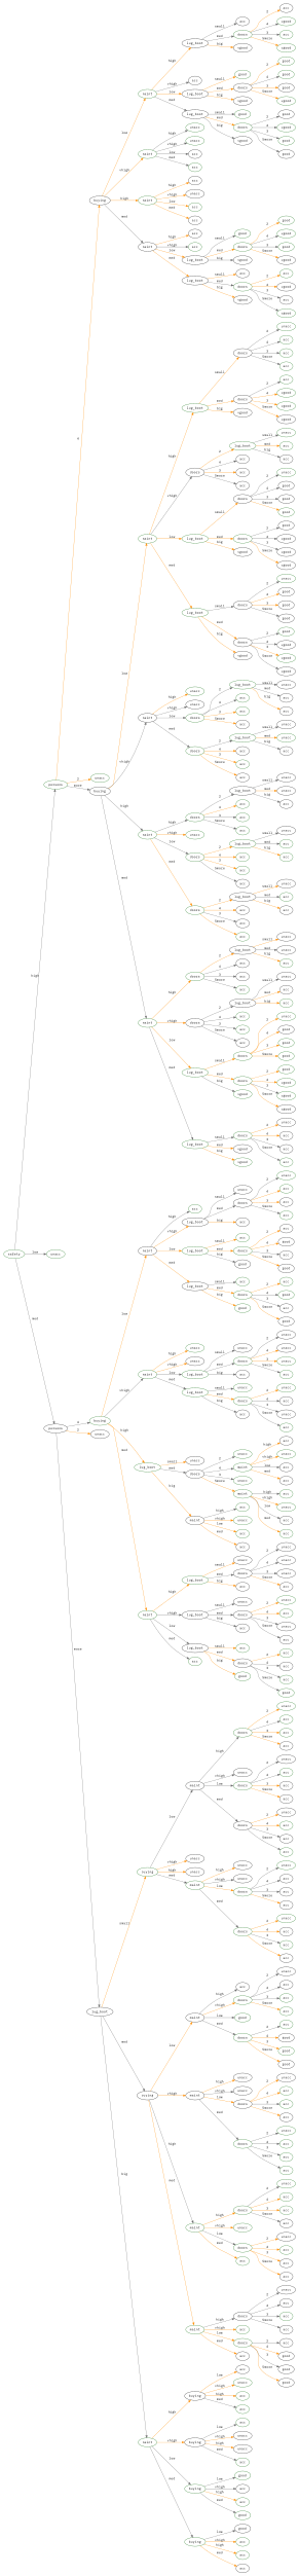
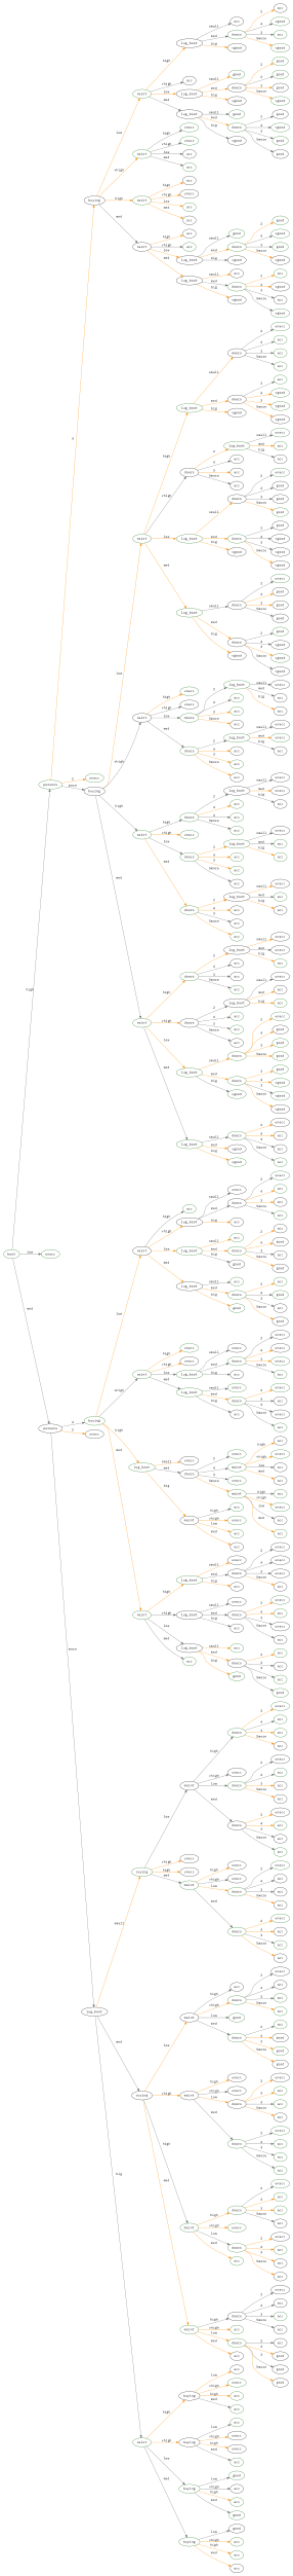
  digraph {
    ordering=out
    rankdir=LR
    fontname="IBM Plex Mono"
    node [color=darkgreen fontname="IBM Plex Mono"]
    edge [color=darkorange fontname="IBM Plex Mono"]
-   n1 [label=safety]
+   n1 [label=boot]
    n2 [label=persons]
    n3 [label=unacc]
    n4 [label=persons color=black]
    n5 [label=buying color=black]
    n6 [label=unacc]
    n7 [label=buying color=black]
    n8 [label=maint]
    n9 [label=maint]
    n10 [label=maint]
    n11 [label=maint color=black]
    n12 [label=lug_boot color=black]
    n13 [label=acc color=black]
    n14 [label=lug_boot color=black]
    n15 [label=lug_boot color=black]
    n16 [label=acc color=black]
    n17 [label=doors]
    n18 [label=vgood color=black]
    n19 [label=acc color=black]
    n20 [label=vgood]
    n21 [label=acc]
    n22 [label=vgood]
    n23 [label=good]
    n24 [label=doors color=black]
    n25 [label=vgood color=black]
    n26 [label=good]
    n27 [label=good]
    n28 [label=good color=black]
    n29 [label=vgood]
    n30 [label=good]
    n31 [label=doors]
    n32 [label=vgood color=black]
    n33 [label=good color=black]
    n34 [label=vgood]
    n35 [label=good]
    n36 [label=good color=black]
    n37 [label=unacc]
    n38 [label=unacc]
    n39 [label=acc color=black]
    n40 [label=acc]
    n41 [label=acc color=black]
    n42 [label=unacc color=black]
    n43 [label=acc]
    n44 [label=acc color=black]
    n45 [label=acc color=black]
    n46 [label=acc]
    n47 [label=lug_boot color=black]
    n48 [label=lug_boot color=black]
    n49 [label=good]
    n50 [label=doors]
    n51 [label=vgood color=black]
    n52 [label=good]
    n53 [label=vgood]
    n54 [label=good]
    n55 [label=vgood color=black]
    n56 [label=acc color=black]
    n57 [label=doors]
    n58 [label=vgood color=black]
    n59 [label=acc]
    n60 [label=vgood color=black]
    n61 [label=acc color=black]
    n62 [label=vgood]
    n63 [label=maint]
    n64 [label=maint color=black]
    n65 [label=maint]
    n66 [label=maint]
    n67 [label=lug_boot]
    n68 [label=doors color=black]
    n69 [label=lug_boot]
    n70 [label=lug_boot]
    n71 [label=doors color=black]
    n72 [label=doors color=black]
    n73 [label=vgood color=black]
    n74 [label=unacc]
    n75 [label=acc]
    n76 [label=acc]
    n77 [label=acc]
    n78 [label=acc]
    n79 [label=vgood]
    n80 [label=vgood]
    n81 [label=vgood color=black]
    n82 [label=lug_boot]
    n83 [label=acc color=black]
    n84 [label=acc color=black]
    n85 [label=acc color=black]
    n86 [label=unacc]
    n87 [label=acc]
    n88 [label=acc color=black]
    n89 [label=doors color=black]
    n90 [label=doors]
    n91 [label=vgood color=black]
    n92 [label=unacc]
    n93 [label=good color=black]
    n94 [label=good color=black]
    n95 [label=good]
    n96 [label=good color=black]
    n97 [label=vgood color=black]
    n98 [label=vgood color=black]
    n99 [label=vgood color=black]
    n100 [label=doors color=black]
    n101 [label=doors color=black]
    n102 [label=vgood color=black]
    n103 [label=unacc]
    n104 [label=good color=black]
    n105 [label=good color=black]
    n106 [label=good color=black]
    n107 [label=good]
    n108 [label=vgood color=black]
    n109 [label=vgood]
    n110 [label=vgood color=black]
    n111 [label=unacc]
    n112 [label=unacc color=black]
    n113 [label=doors]
    n114 [label=doors]
    n115 [label=lug_boot]
    n116 [label=acc]
    n117 [label=acc]
    n118 [label=acc color=black]
    n119 [label=unacc color=black]
    n120 [label=acc color=black]
    n121 [label=acc color=black]
    n122 [label=lug_boot]
    n123 [label=acc color=black]
    n124 [label=acc]
    n125 [label=acc color=black]
    n126 [label=unacc color=black]
    n127 [label=unacc]
    n128 [label=acc color=black]
    n129 [label=doors]
    n130 [label=unacc]
    n131 [label=doors]
    n132 [label=doors]
    n133 [label=lug_boot color=black]
    n134 [label=acc]
    n135 [label=acc]
    n136 [label=acc]
    n137 [label=unacc color=black]
    n138 [label=unacc color=black]
    n139 [label=acc color=black]
    n140 [label=lug_boot]
    n141 [label=acc]
    n142 [label=acc]
    n143 [label=acc color=black]
    n144 [label=unacc color=black]
    n145 [label=acc]
    n146 [label=acc]
    n147 [label=lug_boot color=black]
    n148 [label=acc color=black]
    n149 [label=acc color=black]
    n150 [label=acc]
    n151 [label=unacc color=black]
    n152 [label=acc]
    n153 [label=acc color=black]
    n154 [label=doors]
    n155 [label=doors color=black]
    n156 [label=lug_boot]
    n157 [label=lug_boot]
    n158 [label=lug_boot color=black]
    n159 [label=acc color=black]
    n160 [label=acc color=black]
    n161 [label=acc]
    n162 [label=unacc color=black]
    n163 [label=unacc color=black]
    n164 [label=acc]
    n165 [label=lug_boot color=black]
    n166 [label=acc]
    n167 [label=acc]
    n168 [label=acc color=black]
    n169 [label=unacc color=black]
    n170 [label=acc color=black]
    n171 [label=acc]
    n172 [label=doors]
    n173 [label=doors]
    n174 [label=vgood]
    n175 [label=unacc]
    n176 [label=good color=black]
    n177 [label=good]
    n178 [label=good]
    n179 [label=good]
    n180 [label=vgood]
    n181 [label=vgood]
    n182 [label=vgood color=black]
    n183 [label=doors]
    n184 [label=vgood color=black]
    n185 [label=vgood]
    n186 [label=unacc color=black]
    n187 [label=acc color=black]
    n188 [label=acc color=black]
    n189 [label=acc]
    n190 [label=buying]
    n191 [label=unacc color=black]
    n192 [label=lug_boot color=black]
    n193 [label=maint color=black]
    n194 [label=maint]
    n195 [label=lug_boot]
    n196 [label=maint]
    n197 [label=acc]
    n198 [label=lug_boot color=black]
    n199 [label=lug_boot]
    n200 [label=lug_boot color=black]
    n201 [label=unacc color=black]
    n202 [label=doors color=black]
    n203 [label=acc color=black]
    n204 [label=unacc]
    n205 [label=acc]
    n206 [label=acc color=black]
    n207 [label=acc]
    n208 [label=acc]
    n209 [label=doors]
    n210 [label=good color=black]
    n211 [label=acc color=black]
    n212 [label=good color=black]
    n213 [label=acc color=black]
    n214 [label=good color=black]
    n215 [label=acc]
    n216 [label=doors]
    n217 [label=good]
    n218 [label=acc]
    n219 [label=good]
    n220 [label=acc color=black]
    n221 [label=good color=black]
    n222 [label=unacc]
    n223 [label=unacc color=black]
    n224 [label=lug_boot]
    n225 [label=lug_boot]
    n226 [label=unacc color=black]
    n227 [label=doors]
    n228 [label=acc color=black]
    n229 [label=unacc color=black]
    n230 [label=unacc color=black]
    n231 [label=unacc]
    n232 [label=acc]
    n233 [label=unacc]
    n234 [label=doors]
    n235 [label=acc color=black]
    n236 [label=unacc]
    n237 [label=acc color=black]
    n238 [label=unacc color=black]
    n239 [label=acc]
    n240 [label=unacc color=black]
    n241 [label=doors color=black]
    n242 [label=maint color=black]
    n243 [label=unacc]
    n244 [label=maint]
    n245 [label=unacc]
    n246 [label=maint]
    n247 [label=acc color=black]
    n248 [label=unacc]
    n249 [label=acc color=black]
    n250 [label=acc color=black]
    n251 [label=acc]
    n252 [label=unacc]
    n253 [label=acc color=black]
    n254 [label=acc]
    n255 [label=acc]
    n256 [label=unacc]
    n257 [label=acc]
    n258 [label=acc color=black]
    n259 [label=lug_boot]
    n260 [label=lug_boot color=black]
    n261 [label=lug_boot color=black]
    n262 [label=acc]
    n263 [label=unacc color=black]
    n264 [label=doors color=black]
    n265 [label=acc color=black]
    n266 [label=unacc color=black]
    n267 [label=unacc color=black]
    n268 [label=unacc color=black]
    n269 [label=acc color=black]
    n270 [label=unacc color=black]
    n271 [label=doors color=black]
    n272 [label=acc color=black]
    n273 [label=unacc]
    n274 [label=acc]
    n275 [label=unacc color=black]
    n276 [label=acc color=black]
    n277 [label=acc]
    n278 [label=doors color=black]
    n279 [label=good]
    n280 [label=acc]
    n281 [label=acc color=black]
    n282 [label=acc]
    n283 [label=good]
    n284 [label=buying]
    n285 [label=buying color=black]
    n286 [label=maint]
    n287 [label=maint color=black]
    n288 [label=unacc color=black]
    n289 [label=unacc color=black]
    n290 [label=maint]
    n291 [label=doors]
    n292 [label=unacc color=black]
    n293 [label=doors]
    n294 [label=doors color=black]
    n295 [label=unacc]
    n296 [label=acc]
    n297 [label=acc]
    n298 [label=acc color=black]
    n299 [label=unacc color=black]
    n300 [label=acc]
    n301 [label=acc color=black]
    n302 [label=acc color=black]
    n303 [label=unacc color=black]
    n304 [label=acc]
    n305 [label=acc color=black]
    n306 [label=acc]
    n307 [label=unacc color=black]
    n308 [label=unacc color=black]
    n309 [label=doors]
    n310 [label=doors]
    n311 [label=unacc]
    n312 [label=acc color=black]
    n313 [label=acc color=black]
    n314 [label=acc color=black]
    n315 [label=unacc]
    n316 [label=acc color=black]
    n317 [label=acc]
    n318 [label=acc color=black]
    n319 [label=maint color=black]
    n320 [label=maint color=black]
    n321 [label=maint]
    n322 [label=maint]
    n323 [label=acc color=black]
    n324 [label=doors]
    n325 [label=good]
    n326 [label=doors]
    n327 [label=unacc color=black]
    n328 [label=acc color=black]
    n329 [label=acc]
    n330 [label=acc]
    n331 [label=acc]
    n332 [label=good color=black]
    n333 [label=good]
    n334 [label=good color=black]
    n335 [label=unacc color=black]
    n336 [label=unacc color=black]
    n337 [label=doors color=black]
    n338 [label=doors]
    n339 [label=unacc color=black]
    n340 [label=acc]
    n341 [label=acc]
    n342 [label=acc color=black]
    n343 [label=unacc]
    n344 [label=acc]
    n345 [label=acc]
    n346 [label=acc]
    n347 [label=doors]
    n348 [label=unacc]
    n349 [label=doors]
    n350 [label=acc]
    n351 [label=unacc]
    n352 [label=acc]
    n353 [label=acc]
    n354 [label=acc color=black]
    n355 [label=unacc color=black]
    n356 [label=acc]
    n357 [label=acc color=black]
    n358 [label=acc color=black]
    n359 [label=doors color=black]
    n360 [label=acc]
    n361 [label=doors]
    n362 [label=acc color=black]
    n363 [label=unacc color=black]
    n364 [label=acc color=black]
    n365 [label=acc]
    n366 [label=acc color=black]
    n367 [label=acc color=black]
    n368 [label=good color=black]
    n369 [label=good color=black]
    n370 [label=good color=black]
    n371 [label=buying color=black]
    n372 [label=buying color=black]
    n373 [label=buying]
    n374 [label=buying]
    n375 [label=acc color=black]
    n376 [label=unacc]
    n377 [label=acc]
    n378 [label=acc]
    n379 [label=acc]
    n380 [label=unacc color=black]
    n381 [label=unacc color=black]
    n382 [label=acc]
    n383 [label=good]
    n384 [label=acc color=black]
    n385 [label=acc]
    n386 [label=good]
    n387 [label=good color=black]
    n388 [label=acc]
    n389 [label=acc]
    n390 [label=acc color=black]
    n1 -> n2 [label=" high" color=gray40]
    n1 -> n3 [label=" low" color=gray40]
    n1 -> n4 [label=" med" color=gray40]
    n2 -> n5 [label=" 4"]
    n2 -> n6 [label=" 2"]
    n2 -> n7 [label=" more" color=gray40]
    n4 -> n190 [label=" 4" color=gray40]
    n4 -> n191 [label=" 2"]
    n4 -> n192 [label=" more" color=gray40]
    n5 -> n8 [label=" low"]
    n5 -> n9 [label=" vhigh"]
    n5 -> n10 [label=" high"]
    n5 -> n11 [label=" med" color=gray40]
    n7 -> n63 [label=" low"]
    n7 -> n64 [label=" vhigh" color=gray40]
    n7 -> n65 [label=" high" color=gray40]
    n7 -> n66 [label=" med" color=gray40]
    n8 -> n12 [label=" high"]
    n8 -> n13 [label=" vhigh" color=gray40]
    n8 -> n14 [label=" low"]
    n8 -> n15 [label=" med" color=gray40]
    n9 -> n37 [label=" high" color=gray40]
    n9 -> n38 [label=" vhigh" color=gray40]
    n9 -> n39 [label=" low" color=gray40]
    n9 -> n40 [label=" med" color=gray40]
    n10 -> n41 [label=" high"]
    n10 -> n42 [label=" vhigh"]
    n10 -> n43 [label=" low"]
    n10 -> n44 [label=" med"]
    n11 -> n45 [label=" high"]
    n11 -> n46 [label=" vhigh" color=gray40]
    n11 -> n47 [label=" low"]
    n11 -> n48 [label=" med"]
    n12 -> n16 [label=" small" color=gray40]
    n12 -> n17 [label=" med" color=gray40]
    n12 -> n18 [label=" big"]
    n14 -> n23 [label=" small"]
    n14 -> n24 [label=" med"]
    n14 -> n25 [label=" big"]
    n15 -> n30 [label=" small" color=gray40]
    n15 -> n31 [label=" med"]
    n15 -> n32 [label=" big" color=gray40]
    n17 -> n19 [label=" 2"]
    n17 -> n20 [label=" 4" color=gray40]
    n17 -> n21 [label=" 3" color=gray40]
    n17 -> n22 [label=" 5more"]
    n24 -> n26 [label=" 2"]
    n24 -> n27 [label=" 4" color=gray40]
    n24 -> n28 [label=" 3"]
    n24 -> n29 [label=" 5more"]
    n31 -> n33 [label=" 2" color=gray40]
    n31 -> n34 [label=" 4" color=gray40]
    n31 -> n35 [label=" 3" color=gray40]
    n31 -> n36 [label=" 5more" color=gray40]
    n47 -> n49 [label=" small" color=gray40]
    n47 -> n50 [label=" med"]
    n47 -> n51 [label=" big" color=gray40]
    n48 -> n56 [label=" small"]
    n48 -> n57 [label=" med" color=gray40]
    n48 -> n58 [label=" big"]
    n50 -> n52 [label=" 2"]
    n50 -> n53 [label=" 4" color=gray40]
    n50 -> n54 [label=" 3" color=gray40]
    n50 -> n55 [label=" 5more"]
    n57 -> n59 [label=" 2"]
    n57 -> n60 [label=" 4"]
    n57 -> n61 [label=" 3" color=gray40]
    n57 -> n62 [label=" 5more" color=gray40]
    n63 -> n67 [label=" high"]
    n63 -> n68 [label=" vhigh" color=gray40]
    n63 -> n69 [label=" low"]
    n63 -> n70 [label=" med"]
    n64 -> n111 [label=" high"]
    n64 -> n112 [label=" vhigh" color=gray40]
    n64 -> n113 [label=" low" color=gray40]
    n64 -> n114 [label=" med" color=gray40]
    n65 -> n129 [label=" high" color=gray40]
    n65 -> n130 [label=" vhigh"]
    n65 -> n131 [label=" low" color=gray40]
    n65 -> n132 [label=" med"]
    n66 -> n154 [label=" high"]
    n66 -> n155 [label=" vhigh"]
    n66 -> n156 [label=" low"]
    n66 -> n157 [label=" med" color=gray40]
    n67 -> n71 [label=" small"]
    n67 -> n72 [label=" med"]
    n67 -> n73 [label=" big"]
    n68 -> n82 [label=" 2"]
    n68 -> n83 [label=" 4" color=gray40]
    n68 -> n84 [label=" 3"]
    n68 -> n85 [label=" 5more" color=gray40]
    n69 -> n89 [label=" small"]
    n69 -> n90 [label=" med"]
    n69 -> n91 [label=" big"]
    n70 -> n100 [label=" small" color=gray40]
    n70 -> n101 [label=" med"]
    n70 -> n102 [label=" big"]
    n71 -> n74 [label=" 2" color=gray40]
    n71 -> n75 [label=" 4" color=gray40]
    n71 -> n76 [label=" 3" color=gray40]
    n71 -> n77 [label=" 5more" color=gray40]
    n72 -> n78 [label=" 2" color=gray40]
    n72 -> n79 [label=" 4"]
    n72 -> n80 [label=" 3"]
    n72 -> n81 [label=" 5more"]
    n82 -> n86 [label=" small" color=gray40]
    n82 -> n87 [label=" med"]
    n82 -> n88 [label=" big" color=gray40]
    n89 -> n92 [label=" 2" color=gray40]
    n89 -> n93 [label=" 4" color=gray40]
    n89 -> n94 [label=" 3" color=gray40]
    n89 -> n95 [label=" 5more"]
    n90 -> n96 [label=" 2" color=gray40]
    n90 -> n97 [label=" 4" color=gray40]
    n90 -> n98 [label=" 3" color=gray40]
    n90 -> n99 [label=" 5more"]
    n100 -> n103 [label=" 2" color=gray40]
    n100 -> n104 [label=" 4"]
    n100 -> n105 [label=" 3"]
    n100 -> n106 [label=" 5more" color=gray40]
    n101 -> n107 [label=" 2" color=gray40]
    n101 -> n108 [label=" 4" color=gray40]
    n101 -> n109 [label=" 3"]
    n101 -> n110 [label=" 5more" color=gray40]
    n113 -> n115 [label=" 2" color=gray40]
    n113 -> n116 [label=" 4" color=gray40]
    n113 -> n117 [label=" 3"]
    n113 -> n118 [label=" 5more"]
    n114 -> n122 [label=" 2" color=gray40]
    n114 -> n123 [label=" 4"]
    n114 -> n124 [label=" 3"]
    n114 -> n125 [label=" 5more"]
    n115 -> n119 [label=" small" color=gray40]
    n115 -> n120 [label=" med" color=gray40]
    n115 -> n121 [label=" big"]
    n122 -> n126 [label=" small" color=gray40]
    n122 -> n127 [label=" med"]
    n122 -> n128 [label=" big" color=gray40]
    n129 -> n133 [label=" 2" color=gray40]
    n129 -> n134 [label=" 4"]
    n129 -> n135 [label=" 3" color=gray40]
    n129 -> n136 [label=" 5more" color=gray40]
    n131 -> n140 [label=" 2"]
    n131 -> n141 [label=" 4"]
    n131 -> n142 [label=" 3"]
    n131 -> n143 [label=" 5more" color=gray40]
    n132 -> n147 [label=" 2"]
    n132 -> n148 [label=" 4"]
    n132 -> n149 [label=" 3" color=gray40]
    n132 -> n150 [label=" 5more"]
    n133 -> n137 [label=" small" color=gray40]
    n133 -> n138 [label=" med"]
    n133 -> n139 [label=" big" color=gray40]
    n140 -> n144 [label=" small" color=gray40]
    n140 -> n145 [label=" med" color=gray40]
    n140 -> n146 [label=" big"]
    n147 -> n151 [label=" small"]
    n147 -> n152 [label=" med" color=gray40]
    n147 -> n153 [label=" big"]
    n154 -> n158 [label=" 2"]
    n154 -> n159 [label=" 4" color=gray40]
    n154 -> n160 [label=" 3" color=gray40]
    n154 -> n161 [label=" 5more" color=gray40]
    n155 -> n165 [label=" 2" color=gray40]
    n155 -> n166 [label=" 4" color=gray40]
    n155 -> n167 [label=" 3" color=gray40]
    n155 -> n168 [label=" 5more" color=gray40]
    n156 -> n172 [label=" small"]
    n156 -> n173 [label=" med"]
    n156 -> n174 [label=" big" color=gray40]
    n157 -> n183 [label=" small" color=gray40]
    n157 -> n184 [label=" med"]
    n157 -> n185 [label=" big"]
    n158 -> n162 [label=" small"]
    n158 -> n163 [label=" med" color=gray40]
    n158 -> n164 [label=" big"]
    n165 -> n169 [label=" small" color=gray40]
    n165 -> n170 [label=" med"]
    n165 -> n171 [label=" big"]
    n172 -> n175 [label=" 2"]
    n172 -> n176 [label=" 4"]
    n172 -> n177 [label=" 3"]
    n172 -> n178 [label=" 5more"]
    n173 -> n179 [label=" 2"]
    n173 -> n180 [label=" 4"]
    n173 -> n181 [label=" 3" color=gray40]
    n173 -> n182 [label=" 5more"]
    n183 -> n186 [label=" 2"]
    n183 -> n187 [label=" 4"]
    n183 -> n188 [label=" 3" color=gray40]
    n183 -> n189 [label=" 5more" color=gray40]
    n190 -> n193 [label=" low"]
    n190 -> n194 [label=" vhigh" color=gray40]
    n190 -> n195 [label=" high"]
    n190 -> n196 [label=" med"]
    n192 -> n284 [label=" small"]
    n192 -> n285 [label=" med" color=gray40]
    n192 -> n286 [label=" big" color=gray40]
    n193 -> n197 [label=" high" color=gray40]
    n193 -> n198 [label=" vhigh"]
    n193 -> n199 [label=" low"]
    n193 -> n200 [label=" med"]
    n194 -> n222 [label=" high"]
    n194 -> n223 [label=" vhigh"]
    n194 -> n224 [label=" low" color=gray40]
    n194 -> n225 [label=" med" color=gray40]
    n195 -> n240 [label=" small"]
    n195 -> n241 [label=" med" color=gray40]
    n195 -> n242 [label=" big"]
    n196 -> n259 [label=" high"]
    n196 -> n260 [label=" vhigh" color=gray40]
    n196 -> n261 [label=" low" color=gray40]
    n196 -> n262 [label=" med" color=gray40]
    n198 -> n201 [label=" small" color=gray40]
    n198 -> n202 [label=" med" color=gray40]
    n198 -> n203 [label=" big"]
    n199 -> n208 [label=" small"]
    n199 -> n209 [label=" med"]
    n199 -> n210 [label=" big" color=gray40]
    n200 -> n215 [label=" small" color=gray40]
    n200 -> n216 [label=" med"]
    n200 -> n217 [label=" big"]
    n202 -> n204 [label=" 2" color=gray40]
    n202 -> n205 [label=" 4"]
    n202 -> n206 [label=" 3"]
    n202 -> n207 [label=" 5more" color=gray40]
    n209 -> n211 [label=" 2"]
    n209 -> n212 [label=" 4"]
    n209 -> n213 [label=" 3" color=gray40]
    n209 -> n214 [label=" 5more"]
    n216 -> n218 [label=" 2"]
    n216 -> n219 [label=" 4" color=gray40]
    n216 -> n220 [label=" 3" color=gray40]
    n216 -> n221 [label=" 5more"]
    n224 -> n226 [label=" small" color=gray40]
    n224 -> n227 [label=" med" color=gray40]
    n224 -> n228 [label=" big" color=gray40]
    n225 -> n233 [label=" small" color=gray40]
    n225 -> n234 [label=" med"]
    n225 -> n235 [label=" big" color=gray40]
    n227 -> n229 [label=" 2" color=gray40]
    n227 -> n230 [label=" 4"]
    n227 -> n231 [label=" 3"]
    n227 -> n232 [label=" 5more" color=gray40]
    n234 -> n236 [label=" 2"]
    n234 -> n237 [label=" 4" color=gray40]
    n234 -> n238 [label=" 3" color=gray40]
    n234 -> n239 [label=" 5more" color=gray40]
    n241 -> n243 [label=" 2" color=gray40]
    n241 -> n244 [label=" 4" color=gray40]
    n241 -> n245 [label=" 3" color=gray40]
    n241 -> n246 [label=" 5more"]
    n242 -> n255 [label=" high" color=gray40]
    n242 -> n256 [label=" vhigh"]
    n242 -> n257 [label=" low"]
    n242 -> n258 [label=" med"]
    n244 -> n247 [label=" high"]
    n244 -> n248 [label=" vhigh"]
    n244 -> n249 [label=" low" color=gray40]
    n244 -> n250 [label=" med"]
    n246 -> n251 [label=" high" color=gray40]
    n246 -> n252 [label=" vhigh"]
    n246 -> n253 [label=" low" color=gray40]
    n246 -> n254 [label=" med"]
    n259 -> n263 [label=" small"]
    n259 -> n264 [label=" med" color=gray40]
    n259 -> n265 [label=" big"]
    n260 -> n270 [label=" small" color=gray40]
    n260 -> n271 [label=" med" color=gray40]
    n260 -> n272 [label=" big" color=gray40]
    n261 -> n277 [label=" small"]
    n261 -> n278 [label=" med"]
    n261 -> n279 [label=" big"]
    n264 -> n266 [label=" 2" color=gray40]
    n264 -> n267 [label=" 4" color=gray40]
    n264 -> n268 [label=" 3" color=gray40]
    n264 -> n269 [label=" 5more"]
    n271 -> n273 [label=" 2"]
    n271 -> n274 [label=" 4"]
    n271 -> n275 [label=" 3" color=gray40]
    n271 -> n276 [label=" 5more" color=gray40]
    n278 -> n280 [label=" 2"]
    n278 -> n281 [label=" 4" color=gray40]
    n278 -> n282 [label=" 3" color=gray40]
    n278 -> n283 [label=" 5more" color=gray40]
    n284 -> n287 [label=" low" color=gray40]
    n284 -> n288 [label=" vhigh"]
    n284 -> n289 [label=" high"]
    n284 -> n290 [label=" med" color=gray40]
    n285 -> n319 [label=" low"]
    n285 -> n320 [label=" vhigh"]
    n285 -> n321 [label=" high" color=gray40]
    n285 -> n322 [label=" med"]
    n286 -> n371 [label=" high"]
    n286 -> n372 [label=" vhigh"]
    n286 -> n373 [label=" low" color=gray40]
    n286 -> n374 [label=" med" color=gray40]
    n287 -> n291 [label=" high" color=gray40]
    n287 -> n292 [label=" vhigh" color=gray40]
    n287 -> n293 [label=" low" color=gray40]
    n287 -> n294 [label=" med" color=gray40]
    n290 -> n307 [label=" high"]
    n290 -> n308 [label=" vhigh" color=gray40]
    n290 -> n309 [label=" low"]
    n290 -> n310 [label=" med" color=gray40]
    n291 -> n295 [label=" 2"]
    n291 -> n296 [label=" 4" color=gray40]
    n291 -> n297 [label=" 3"]
    n291 -> n298 [label=" 5more"]
    n293 -> n299 [label=" 2" color=gray40]
    n293 -> n300 [label=" 4" color=gray40]
    n293 -> n301 [label=" 3"]
    n293 -> n302 [label=" 5more"]
    n294 -> n303 [label=" 2"]
    n294 -> n304 [label=" 4"]
    n294 -> n305 [label=" 3" color=gray40]
    n294 -> n306 [label=" 5more" color=gray40]
    n309 -> n311 [label=" 2" color=gray40]
    n309 -> n312 [label=" 4" color=gray40]
    n309 -> n313 [label=" 3" color=gray40]
    n309 -> n314 [label=" 5more"]
    n310 -> n315 [label=" 2"]
    n310 -> n316 [label=" 4"]
    n310 -> n317 [label=" 3" color=gray40]
    n310 -> n318 [label=" 5more"]
    n319 -> n323 [label=" high" color=gray40]
    n319 -> n324 [label=" vhigh"]
    n319 -> n325 [label=" low" color=gray40]
    n319 -> n326 [label=" med" color=gray40]
    n320 -> n335 [label=" high"]
    n320 -> n336 [label=" vhigh" color=gray40]
    n320 -> n337 [label=" low"]
    n320 -> n338 [label=" med" color=gray40]
    n321 -> n347 [label=" high"]
    n321 -> n348 [label=" vhigh"]
    n321 -> n349 [label=" low" color=gray40]
    n321 -> n350 [label=" med"]
    n322 -> n359 [label=" high" color=gray40]
    n322 -> n360 [label=" vhigh"]
    n322 -> n361 [label=" low"]
    n322 -> n362 [label=" med"]
    n324 -> n327 [label=" 2" color=gray40]
    n324 -> n328 [label=" 4" color=gray40]
    n324 -> n329 [label=" 3" color=gray40]
    n324 -> n330 [label=" 5more"]
    n326 -> n331 [label=" 2" color=gray40]
    n326 -> n332 [label=" 4"]
    n326 -> n333 [label=" 3"]
    n326 -> n334 [label=" 5more"]
    n337 -> n339 [label=" 2"]
    n337 -> n340 [label=" 4"]
    n337 -> n341 [label=" 3" color=gray40]
    n337 -> n342 [label=" 5more"]
    n338 -> n343 [label=" 2" color=gray40]
    n338 -> n344 [label=" 4" color=gray40]
    n338 -> n345 [label=" 3" color=gray40]
    n338 -> n346 [label=" 5more" color=gray40]
    n347 -> n351 [label=" 2" color=gray40]
    n347 -> n352 [label=" 4"]
    n347 -> n353 [label=" 3"]
    n347 -> n354 [label=" 5more" color=gray40]
    n349 -> n355 [label=" 2"]
    n349 -> n356 [label=" 4"]
    n349 -> n357 [label=" 3"]
    n349 -> n358 [label=" 5more"]
    n359 -> n363 [label=" 2" color=gray40]
    n359 -> n364 [label=" 4" color=gray40]
    n359 -> n365 [label=" 3" color=gray40]
    n359 -> n366 [label=" 5more" color=gray40]
    n361 -> n367 [label=" 2" color=gray40]
    n361 -> n368 [label=" 4"]
    n361 -> n369 [label=" 3" color=gray40]
    n361 -> n370 [label=" 5more"]
    n371 -> n375 [label=" low"]
    n371 -> n376 [label=" vhigh"]
    n371 -> n377 [label=" high"]
    n371 -> n378 [label=" med" color=gray40]
    n372 -> n379 [label=" low" color=gray40]
    n372 -> n380 [label=" vhigh"]
    n372 -> n381 [label=" high"]
    n372 -> n382 [label=" med" color=gray40]
    n373 -> n383 [label=" low" color=gray40]
    n373 -> n384 [label=" vhigh" color=gray40]
    n373 -> n385 [label=" high"]
    n373 -> n386 [label=" med" color=gray40]
    n374 -> n387 [label=" low" color=gray40]
    n374 -> n388 [label=" vhigh"]
    n374 -> n389 [label=" high"]
    n374 -> n390 [label=" med"]
  }
